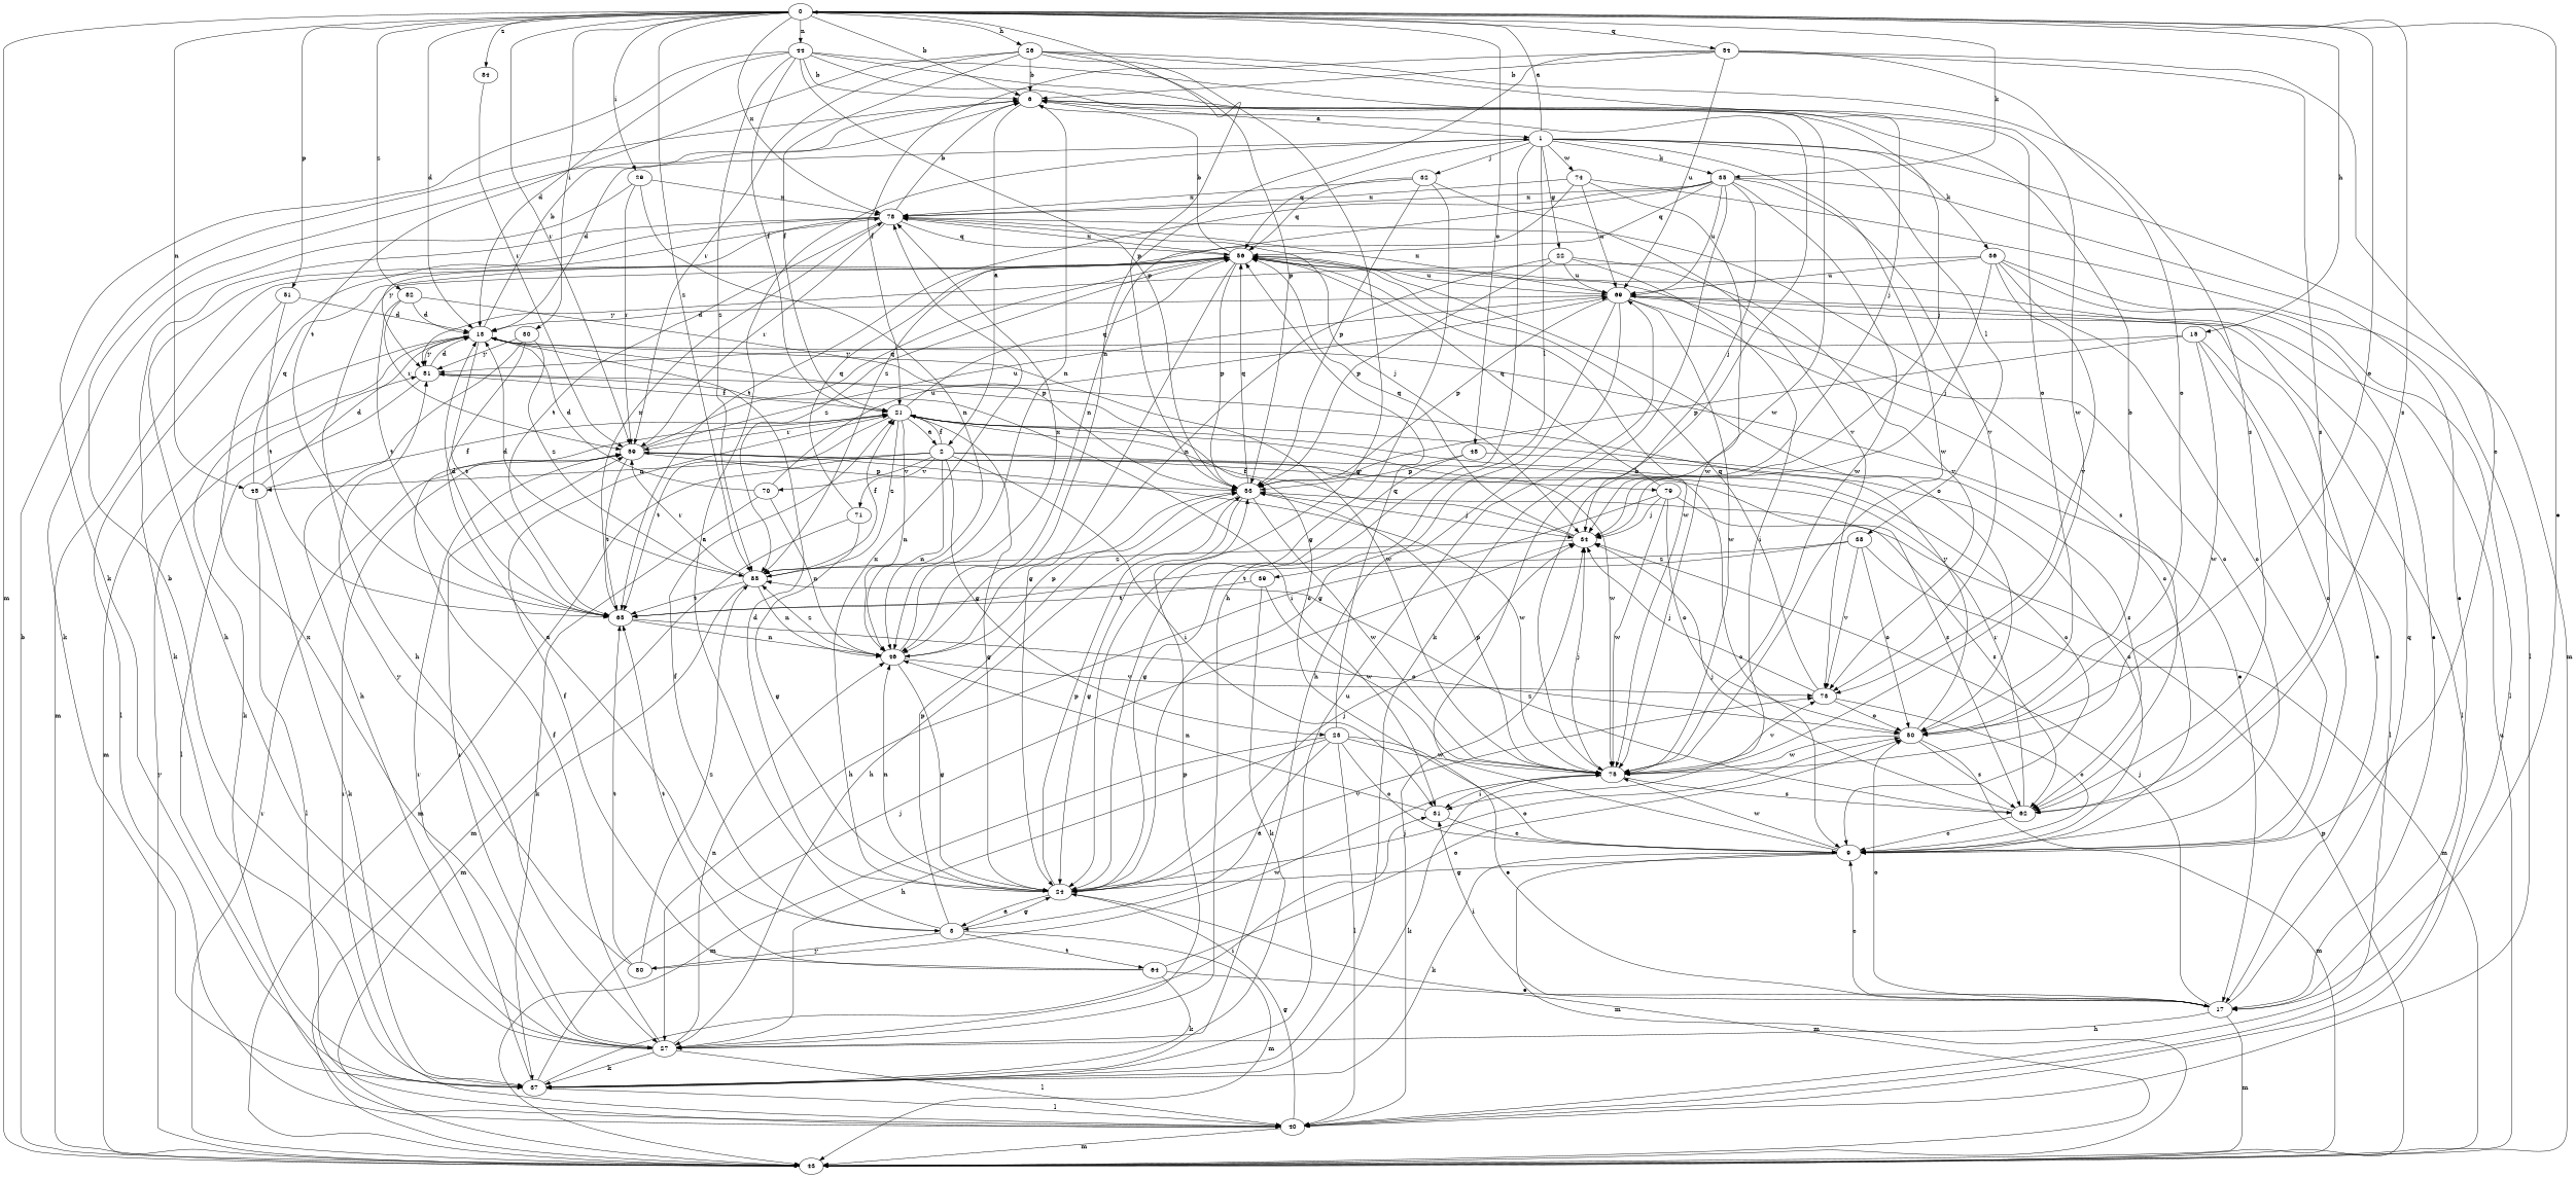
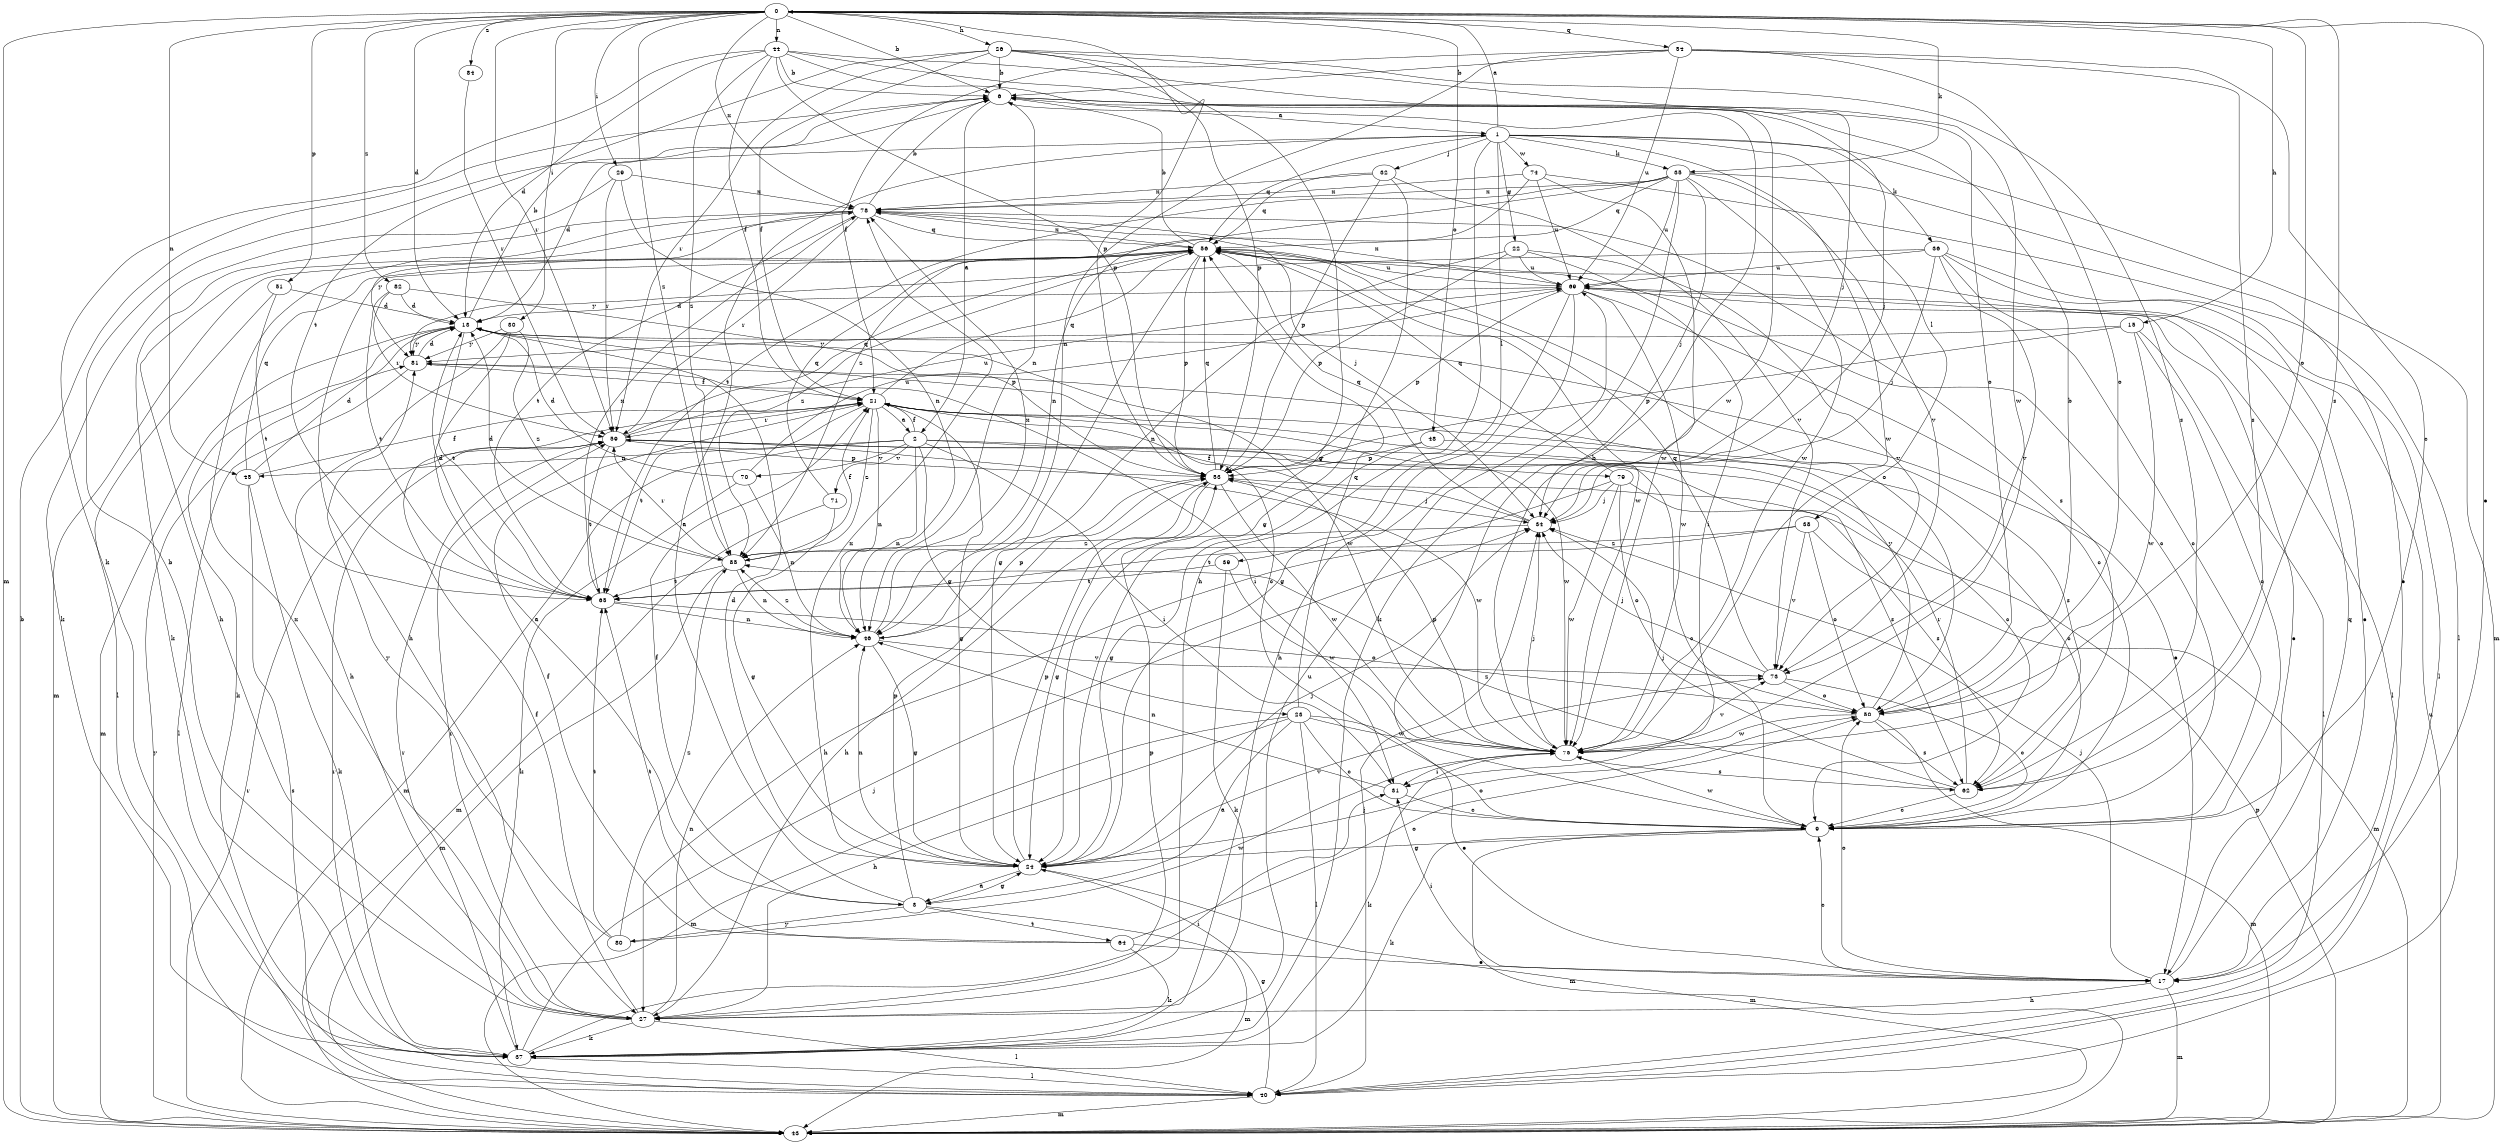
  strict digraph {
    0
    6
    13
    15
    17
    26
    29
    30
    35
    43
    44
    45
    48
    50
    51
    53
    54
    59
    62
    78
    82
    84
    85
    1
    2
    46
    34
    75
    9
    37
    65
    81
    40
    27
    56
    31
    21
    24
    3
    69
    73
    22
    32
    36
    38
    39
    74
    23
    70
    71
    79
    64
    80
    0 -> 6 [label=b]
    0 -> 13 [label=d]
    0 -> 15 [label=h]
    0 -> 17 [label=e]
    0 -> 26 [label=h]
    0 -> 29 [label=i]
    0 -> 30 [label=i]
    0 -> 35 [label=k]
    0 -> 43 [label=m]
    0 -> 44 [label=n]
    0 -> 45 [label=n]
    0 -> 48 [label=o]
    0 -> 50 [label=o]
    0 -> 51 [label=p]
    0 -> 53 [label=p]
    0 -> 54 [label=q]
    0 -> 59 [label=r]
    0 -> 62 [label=s]
    0 -> 78 [label=x]
    0 -> 82 [label=z]
    0 -> 84 [label=z]
    0 -> 85 [label=z]
    6 -> 1 [label=a]
    6 -> 2 [label=a]
    6 -> 46 [label=n]
    6 -> 34 [label=j]
    13 -> 6 [label=b]
    13 -> 17 [label=e]
    13 -> 43 [label=m]
    13 -> 75 [label=w]
    13 -> 9 [label=c]
    13 -> 37 [label=k]
    13 -> 65 [label=t]
    13 -> 81 [label=y]
    15 -> 53 [label=p]
    15 -> 75 [label=w]
    15 -> 9 [label=c]
    15 -> 81 [label=y]
    15 -> 40 [label=l]
    17 -> 43 [label=m]
    17 -> 50 [label=o]
    17 -> 34 [label=j]
    17 -> 9 [label=c]
    17 -> 27 [label=h]
    17 -> 56 [label=q]
    17 -> 31 [label=i]
    26 -> 6 [label=b]
    26 -> 53 [label=p]
    26 -> 59 [label=r]
    26 -> 62 [label=s]
    26 -> 75 [label=w]
    26 -> 65 [label=t]
    26 -> 21 [label=f]
    26 -> 24 [label=g]
    29 -> 59 [label=r]
    29 -> 78 [label=x]
    29 -> 46 [label=n]
    29 -> 37 [label=k]
    30 -> 85 [label=z]
    30 -> 81 [label=y]
    30 -> 27 [label=h]
    30 -> 3 [label=a]
    35 -> 17 [label=e]
    35 -> 78 [label=x]
    35 -> 85 [label=z]
    35 -> 34 [label=j]
    35 -> 75 [label=w]
    35 -> 37 [label=k]
    35 -> 65 [label=t]
    35 -> 56 [label=q]
    35 -> 69 [label=u]
    35 -> 73 [label=v]
    43 -> 6 [label=b]
    43 -> 53 [label=p]
    43 -> 59 [label=r]
    43 -> 81 [label=y]
    43 -> 69 [label=u]
    44 -> 6 [label=b]
    44 -> 13 [label=d]
    44 -> 50 [label=o]
    44 -> 53 [label=p]
    44 -> 85 [label=z]
    44 -> 34 [label=j]
    44 -> 75 [label=w]
    44 -> 37 [label=k]
    44 -> 21 [label=f]
    45 -> 13 [label=d]
    45 -> 37 [label=k]
-   45 -> 40 [label=l]
+   45 -> 40 [label=s]
    45 -> 56 [label=q]
    45 -> 21 [label=f]
    48 -> 53 [label=p]
    48 -> 9 [label=c]
    48 -> 24 [label=g]
    50 -> 6 [label=b]
    50 -> 43 [label=m]
    50 -> 62 [label=s]
    50 -> 75 [label=w]
    50 -> 81 [label=y]
    51 -> 13 [label=d]
    51 -> 65 [label=t]
    51 -> 40 [label=l]
    53 -> 34 [label=j]
    53 -> 75 [label=w]
    53 -> 27 [label=h]
    53 -> 56 [label=q]
    53 -> 24 [label=g]
    54 -> 6 [label=b]
    54 -> 50 [label=o]
    54 -> 62 [label=s]
    54 -> 46 [label=n]
    54 -> 9 [label=c]
    54 -> 21 [label=f]
    54 -> 69 [label=u]
    59 -> 53 [label=p]
    59 -> 62 [label=s]
    59 -> 75 [label=w]
    59 -> 65 [label=t]
    59 -> 56 [label=q]
    59 -> 69 [label=u]
    62 -> 59 [label=r]
    62 -> 85 [label=z]
    62 -> 34 [label=j]
    62 -> 9 [label=c]
    78 -> 6 [label=b]
    78 -> 59 [label=r]
    78 -> 62 [label=s]
    78 -> 34 [label=j]
    78 -> 37 [label=k]
    78 -> 65 [label=t]
    78 -> 81 [label=y]
    78 -> 27 [label=h]
    78 -> 56 [label=q]
    82 -> 13 [label=d]
    82 -> 53 [label=p]
    82 -> 59 [label=r]
    82 -> 65 [label=t]
    84 -> 59 [label=r]
    85 -> 13 [label=d]
    85 -> 43 [label=m]
    85 -> 59 [label=r]
    85 -> 46 [label=n]
    85 -> 65 [label=t]
    85 -> 21 [label=f]
    1 -> 0 [label=a]
    1 -> 13 [label=d]
    1 -> 35 [label=k]
    1 -> 43 [label=m]
    1 -> 75 [label=w]
    1 -> 27 [label=h]
    1 -> 56 [label=q]
    1 -> 22 [label=g]
    1 -> 32 [label=j]
    1 -> 36 [label=k]
    1 -> 38 [label=l]
    1 -> 39 [label=l]
    1 -> 74 [label=w]
    2 -> 43 [label=m]
    2 -> 45 [label=n]
    2 -> 46 [label=n]
    2 -> 9 [label=c]
    2 -> 31 [label=i]
    2 -> 21 [label=f]
    2 -> 23 [label=g]
    2 -> 70 [label=v]
    2 -> 71 [label=v]
    2 -> 79 [label=y]
    46 -> 53 [label=p]
    46 -> 78 [label=x]
    46 -> 85 [label=z]
    46 -> 24 [label=g]
    46 -> 73 [label=v]
    34 -> 85 [label=z]
    34 -> 56 [label=q]
    34 -> 21 [label=f]
    75 -> 53 [label=p]
    75 -> 62 [label=s]
    75 -> 34 [label=j]
    75 -> 37 [label=k]
    75 -> 31 [label=i]
    75 -> 73 [label=v]
    9 -> 6 [label=b]
    9 -> 43 [label=m]
    9 -> 75 [label=w]
    9 -> 37 [label=k]
    9 -> 24 [label=g]
    37 -> 59 [label=r]
    37 -> 34 [label=j]
    37 -> 40 [label=l]
    37 -> 31 [label=i]
    37 -> 69 [label=u]
    65 -> 13 [label=d]
    65 -> 50 [label=o]
    65 -> 78 [label=x]
    65 -> 46 [label=n]
    81 -> 13 [label=d]
    81 -> 40 [label=l]
    81 -> 31 [label=i]
    81 -> 21 [label=f]
    40 -> 43 [label=m]
    40 -> 59 [label=r]
    40 -> 34 [label=j]
    40 -> 24 [label=g]
    27 -> 6 [label=b]
    27 -> 53 [label=p]
    27 -> 59 [label=r]
    27 -> 78 [label=x]
    27 -> 46 [label=n]
    27 -> 37 [label=k]
    27 -> 40 [label=l]
    27 -> 21 [label=f]
    56 -> 6 [label=b]
    56 -> 43 [label=m]
    56 -> 50 [label=o]
    56 -> 53 [label=p]
    56 -> 78 [label=x]
    56 -> 85 [label=z]
    56 -> 75 [label=w]
    56 -> 9 [label=c]
    56 -> 27 [label=h]
    56 -> 24 [label=g]
    56 -> 69 [label=u]
    31 -> 46 [label=n]
    31 -> 9 [label=c]
    21 -> 59 [label=r]
    21 -> 62 [label=s]
    21 -> 85 [label=z]
    21 -> 2 [label=a]
    21 -> 46 [label=n]
    21 -> 75 [label=w]
    21 -> 9 [label=c]
    21 -> 65 [label=t]
    21 -> 56 [label=q]
    21 -> 24 [label=g]
    24 -> 13 [label=d]
    24 -> 43 [label=m]
    24 -> 50 [label=o]
    24 -> 53 [label=p]
    24 -> 78 [label=x]
    24 -> 46 [label=n]
    24 -> 34 [label=j]
    24 -> 3 [label=a]
    24 -> 73 [label=v]
    3 -> 43 [label=m]
    3 -> 53 [label=p]
    3 -> 1 [label=a]
    3 -> 21 [label=f]
    3 -> 24 [label=g]
    3 -> 64 [label=t]
    3 -> 80 [label=y]
    69 -> 13 [label=d]
    69 -> 17 [label=e]
    69 -> 53 [label=p]
    69 -> 78 [label=x]
    69 -> 75 [label=w]
    69 -> 9 [label=c]
    69 -> 40 [label=l]
    69 -> 27 [label=h]
    69 -> 24 [label=g]
    73 -> 50 [label=o]
    73 -> 34 [label=j]
    73 -> 9 [label=c]
    73 -> 56 [label=q]
    22 -> 53 [label=p]
    22 -> 46 [label=n]
    22 -> 31 [label=i]
    22 -> 69 [label=u]
    22 -> 73 [label=v]
    32 -> 53 [label=p]
    32 -> 78 [label=x]
    32 -> 56 [label=q]
    32 -> 24 [label=g]
    32 -> 73 [label=v]
    36 -> 17 [label=e]
    36 -> 34 [label=j]
    36 -> 9 [label=c]
    36 -> 81 [label=y]
    36 -> 40 [label=l]
    36 -> 69 [label=u]
    36 -> 73 [label=v]
    38 -> 43 [label=m]
    38 -> 50 [label=o]
    38 -> 85 [label=z]
    38 -> 65 [label=t]
    38 -> 73 [label=v]
    39 -> 75 [label=w]
    39 -> 37 [label=k]
    39 -> 65 [label=t]
    74 -> 78 [label=x]
    74 -> 46 [label=n]
    74 -> 75 [label=w]
    74 -> 40 [label=l]
    74 -> 69 [label=u]
    23 -> 17 [label=e]
    23 -> 43 [label=m]
    23 -> 75 [label=w]
    23 -> 9 [label=c]
    23 -> 40 [label=l]
    23 -> 27 [label=h]
    23 -> 56 [label=q]
    23 -> 3 [label=a]
    70 -> 13 [label=d]
    70 -> 46 [label=n]
    70 -> 37 [label=k]
    70 -> 69 [label=u]
    71 -> 43 [label=m]
    71 -> 56 [label=q]
    71 -> 24 [label=g]
    79 -> 50 [label=o]
    79 -> 62 [label=s]
    79 -> 34 [label=j]
    79 -> 75 [label=w]
    79 -> 27 [label=h]
    79 -> 56 [label=q]
    64 -> 17 [label=e]
    64 -> 50 [label=o]
    64 -> 37 [label=k]
    64 -> 65 [label=t]
    64 -> 21 [label=f]
    80 -> 85 [label=z]
    80 -> 75 [label=w]
    80 -> 65 [label=t]
    80 -> 81 [label=y]
  }
